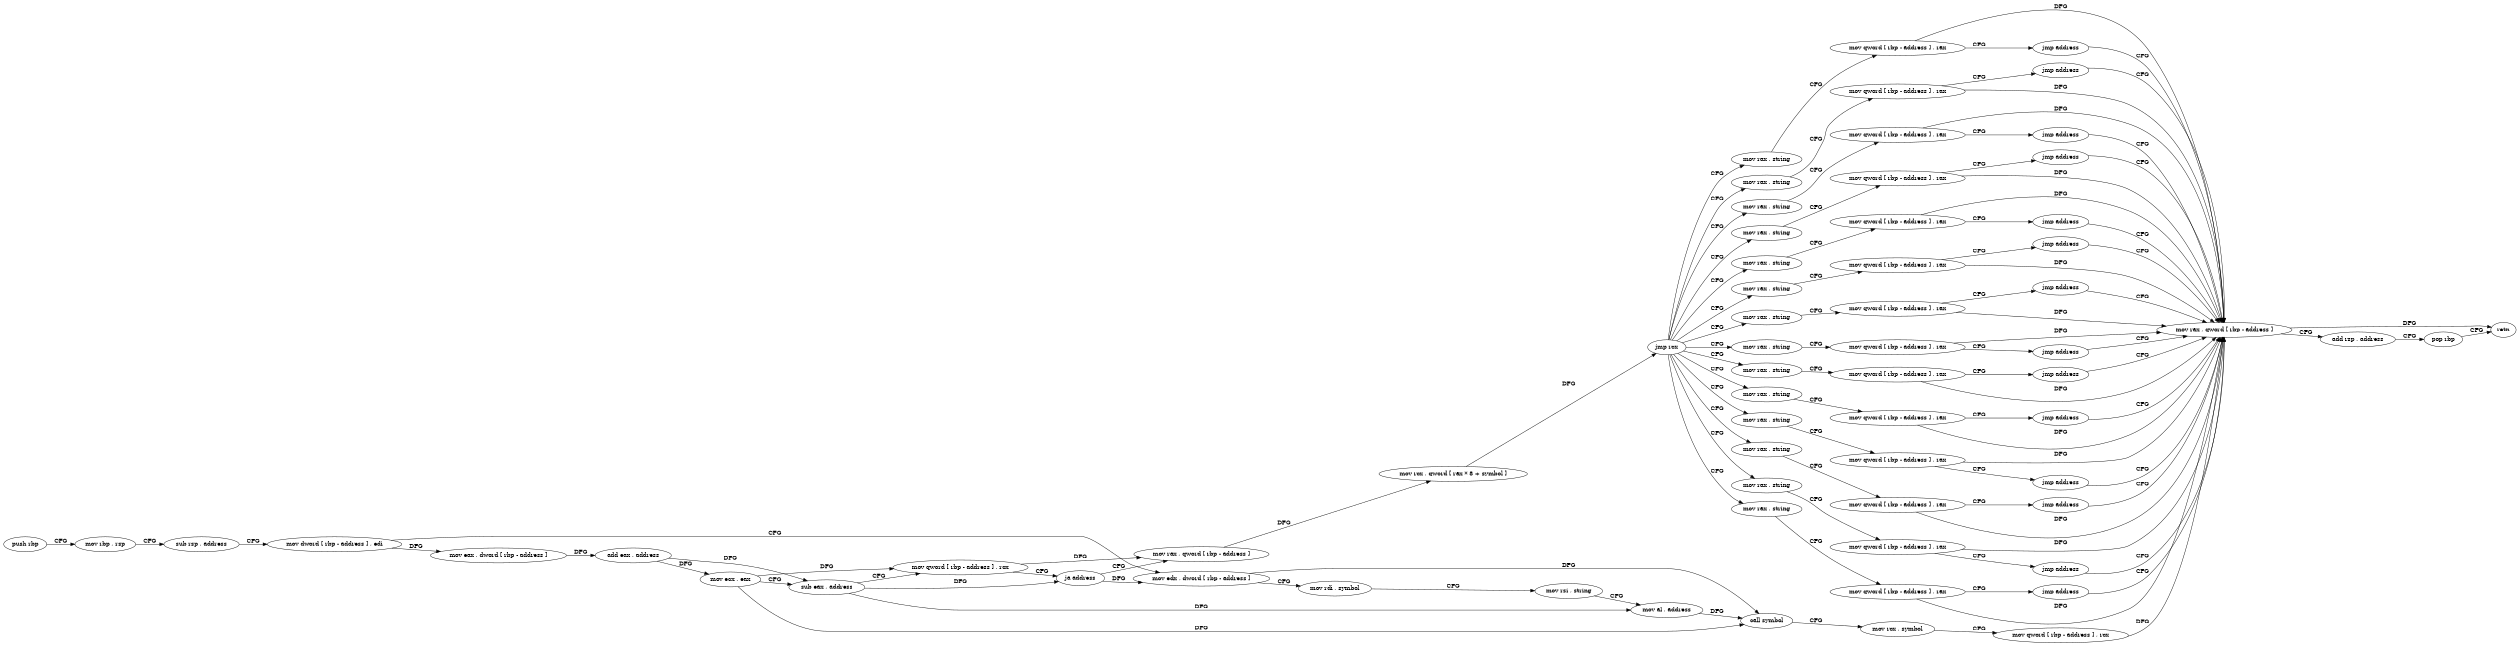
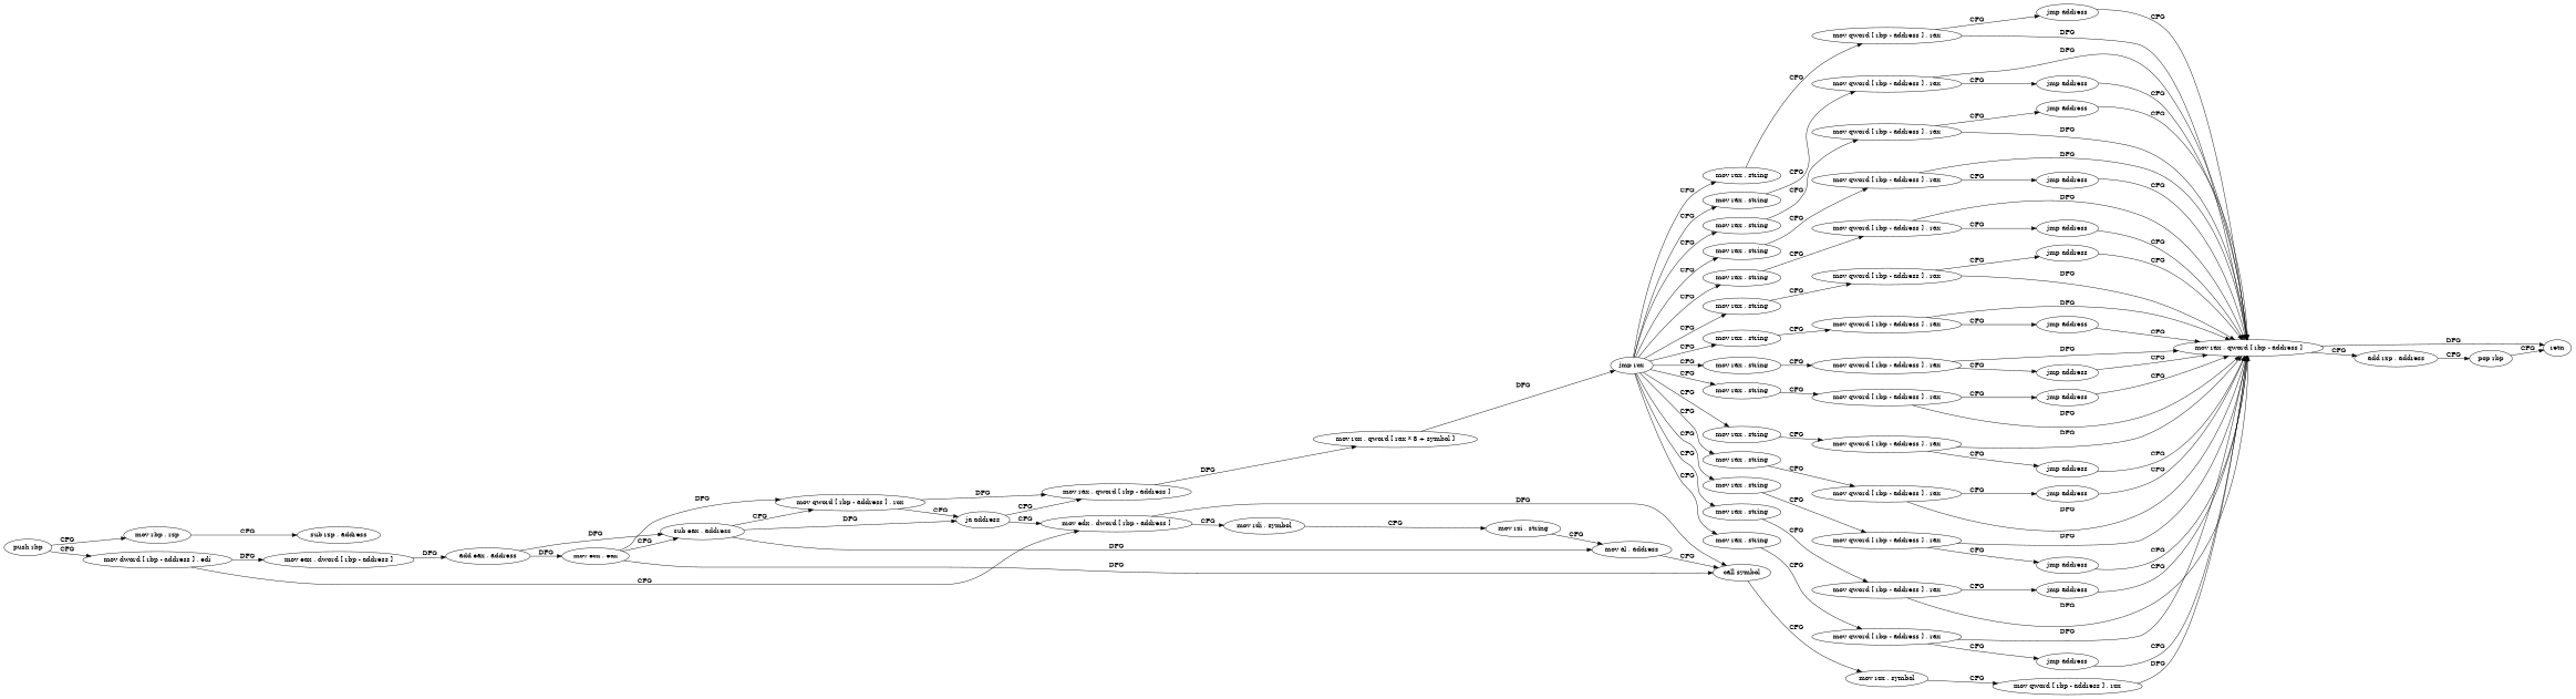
  digraph {
    rankdir=LR
    n1 [label="push rbp"]
    n2 [label="mov rbp , rsp"]
    n3 [label="sub rsp , address"]
    n4 [label="mov dword [ rbp - address ] , edi"]
    n5 [label="mov eax , dword [ rbp - address ]"]
    n6 [label="mov edx , dword [ rbp - address ]"]
    n7 [label="add eax , address"]
    n8 [label="call symbol"]
    n9 [label="mov rdi , symbol"]
    n10 [label="mov ecx , eax"]
    n11 [label="sub eax , address"]
    n12 [label="mov qword [ rbp - address ] , rcx"]
    n13 [label="ja address"]
    n14 [label="mov al , address"]
    n15 [label="mov rax , qword [ rbp - address ]"]
    n16 [label="mov rcx , symbol"]
    n17 [label="mov rcx , qword [ rax * 8 + symbol ]"]
    n18 [label="mov rsi , string"]
    n19 [label="jmp rcx"]
    n20 [label="mov qword [ rbp - address ] , rcx"]
    n21 [label="mov rax , qword [ rbp - address ]"]
    n22 [label="add rsp , address"]
    n23 [label=retn]
    n24 [label="pop rbp"]
    n25 [label="mov rax , string"]
    n26 [label="mov rax , string"]
    n27 [label="mov rax , string"]
    n28 [label="mov rax , string"]
    n29 [label="mov rax , string"]
    n30 [label="mov rax , string"]
    n31 [label="mov rax , string"]
    n32 [label="mov rax , string"]
    n33 [label="mov rax , string"]
    n34 [label="mov rax , string"]
    n35 [label="mov rax , string"]
    n36 [label="mov rax , string"]
    n37 [label="mov rax , string"]
    n38 [label="mov rax , string"]
    n39 [label="mov qword [ rbp - address ] , rax"]
    n40 [label="mov qword [ rbp - address ] , rax"]
    n41 [label="mov qword [ rbp - address ] , rax"]
    n42 [label="mov qword [ rbp - address ] , rax"]
    n43 [label="mov qword [ rbp - address ] , rax"]
    n44 [label="mov qword [ rbp - address ] , rax"]
    n45 [label="mov qword [ rbp - address ] , rax"]
    n46 [label="mov qword [ rbp - address ] , rax"]
    n47 [label="mov qword [ rbp - address ] , rax"]
    n48 [label="mov qword [ rbp - address ] , rax"]
    n49 [label="mov qword [ rbp - address ] , rax"]
    n50 [label="mov qword [ rbp - address ] , rax"]
    n51 [label="mov qword [ rbp - address ] , rax"]
    n52 [label="mov qword [ rbp - address ] , rax"]
    n53 [label="jmp address"]
    n54 [label="jmp address"]
    n55 [label="jmp address"]
    n56 [label="jmp address"]
    n57 [label="jmp address"]
    n58 [label="jmp address"]
    n59 [label="jmp address"]
    n60 [label="jmp address"]
    n61 [label="jmp address"]
    n62 [label="jmp address"]
    n63 [label="jmp address"]
    n64 [label="jmp address"]
    n65 [label="jmp address"]
    n66 [label="jmp address"]
    n1 -> n2 [label=CFG]
    n2 -> n3 [label=CFG]
-   n3 -> n4 [label=CFG]
+   n1 -> n4 [label=CFG]
    n4 -> n5 [label=DFG]
    n4 -> n6 [label=CFG]
    n5 -> n7 [label=DFG]
    n6 -> n8 [label=DFG]
    n6 -> n9 [label=CFG]
    n7 -> n10 [label=DFG]
    n7 -> n11 [label=DFG]
    n8 -> n16 [label=CFG]
    n9 -> n18 [label=CFG]
    n10 -> n8 [label=DFG]
    n10 -> n11 [label=CFG]
    n10 -> n12 [label=DFG]
    n11 -> n12 [label=CFG]
    n11 -> n13 [label=DFG]
    n11 -> n14 [label=DFG]
    n12 -> n13 [label=CFG]
    n12 -> n15 [label=DFG]
-   n13 -> n6 [label=DFG]
+   n13 -> n6 [label=CFG]
    n13 -> n15 [label=CFG]
-   n14 -> n8 [label=DFG]
+   n14 -> n8 [label=CFG]
    n15 -> n17 [label=DFG]
    n16 -> n20 [label=CFG]
    n17 -> n19 [label=DFG]
    n18 -> n14 [label=CFG]
    n19 -> n25 [label=CFG]
    n19 -> n26 [label=CFG]
    n19 -> n27 [label=CFG]
    n19 -> n28 [label=CFG]
    n19 -> n29 [label=CFG]
    n19 -> n30 [label=CFG]
    n19 -> n31 [label=CFG]
    n19 -> n32 [label=CFG]
    n19 -> n33 [label=CFG]
    n19 -> n34 [label=CFG]
    n19 -> n35 [label=CFG]
    n19 -> n36 [label=CFG]
    n19 -> n37 [label=CFG]
    n19 -> n38 [label=CFG]
    n20 -> n21 [label=DFG]
    n21 -> n22 [label=CFG]
    n21 -> n23 [label=DFG]
    n22 -> n24 [label=CFG]
    n24 -> n23 [label=CFG]
    n25 -> n39 [label=CFG]
    n26 -> n40 [label=CFG]
    n27 -> n41 [label=CFG]
    n28 -> n42 [label=CFG]
    n29 -> n43 [label=CFG]
    n30 -> n44 [label=CFG]
    n31 -> n45 [label=CFG]
    n32 -> n46 [label=CFG]
    n33 -> n47 [label=CFG]
    n34 -> n48 [label=CFG]
    n35 -> n49 [label=CFG]
    n36 -> n50 [label=CFG]
    n37 -> n51 [label=CFG]
    n38 -> n52 [label=CFG]
    n39 -> n21 [label=DFG]
    n39 -> n53 [label=CFG]
    n40 -> n21 [label=DFG]
    n40 -> n54 [label=CFG]
    n41 -> n21 [label=DFG]
    n41 -> n55 [label=CFG]
    n42 -> n21 [label=DFG]
    n42 -> n56 [label=CFG]
    n43 -> n21 [label=DFG]
    n43 -> n57 [label=CFG]
    n44 -> n21 [label=DFG]
    n44 -> n58 [label=CFG]
    n45 -> n21 [label=DFG]
    n45 -> n59 [label=CFG]
    n46 -> n21 [label=DFG]
    n46 -> n60 [label=CFG]
    n47 -> n21 [label=DFG]
    n47 -> n61 [label=CFG]
    n48 -> n21 [label=DFG]
    n48 -> n62 [label=CFG]
    n49 -> n21 [label=DFG]
    n49 -> n63 [label=CFG]
    n50 -> n21 [label=DFG]
    n50 -> n64 [label=CFG]
    n51 -> n21 [label=DFG]
    n51 -> n65 [label=CFG]
    n52 -> n21 [label=DFG]
    n52 -> n66 [label=CFG]
    n53 -> n21 [label=CFG]
    n54 -> n21 [label=CFG]
    n55 -> n21 [label=CFG]
    n56 -> n21 [label=CFG]
    n57 -> n21 [label=CFG]
    n58 -> n21 [label=CFG]
    n59 -> n21 [label=CFG]
    n60 -> n21 [label=CFG]
    n61 -> n21 [label=CFG]
    n62 -> n21 [label=CFG]
    n63 -> n21 [label=CFG]
    n64 -> n21 [label=CFG]
    n65 -> n21 [label=CFG]
    n66 -> n21 [label=CFG]
  }
